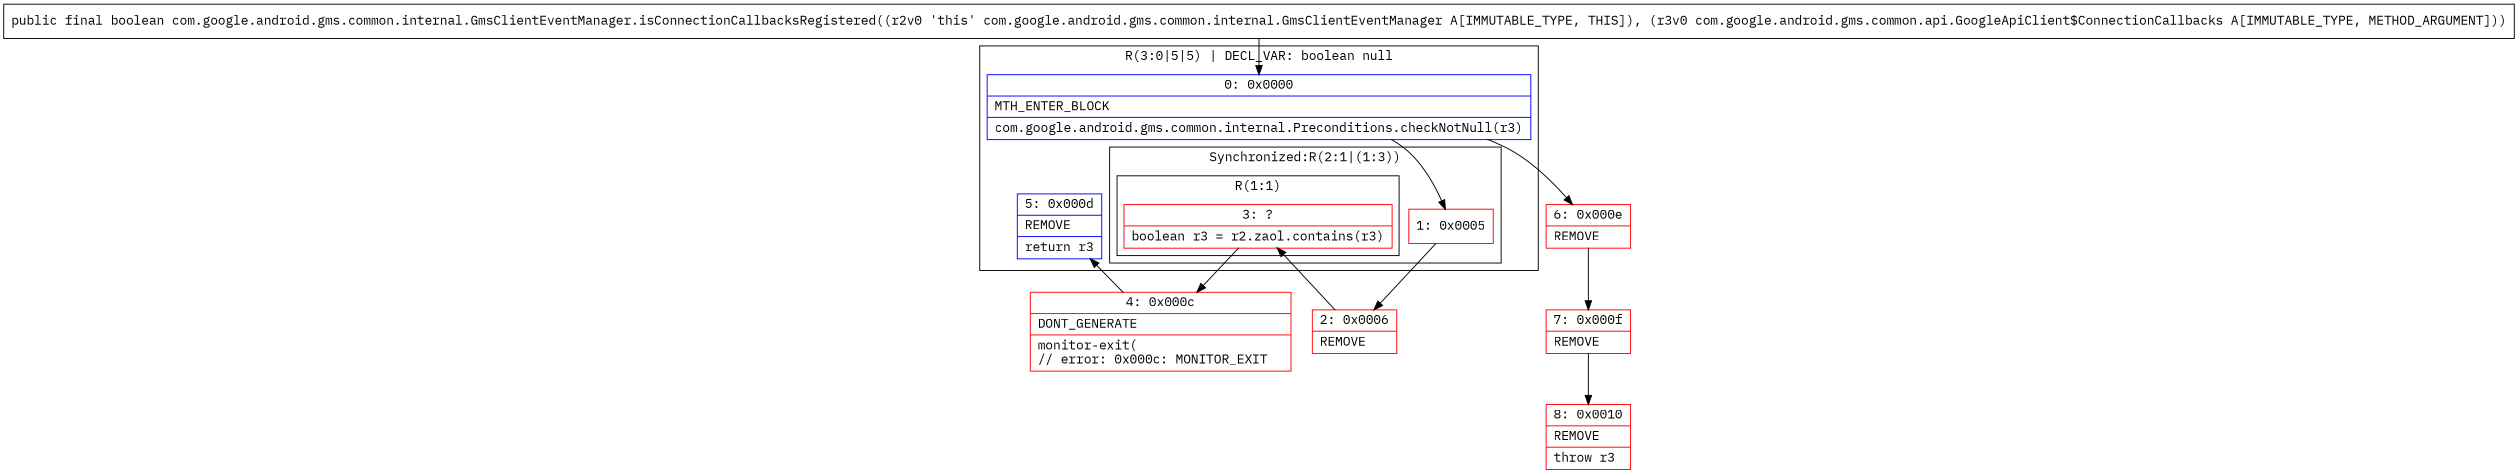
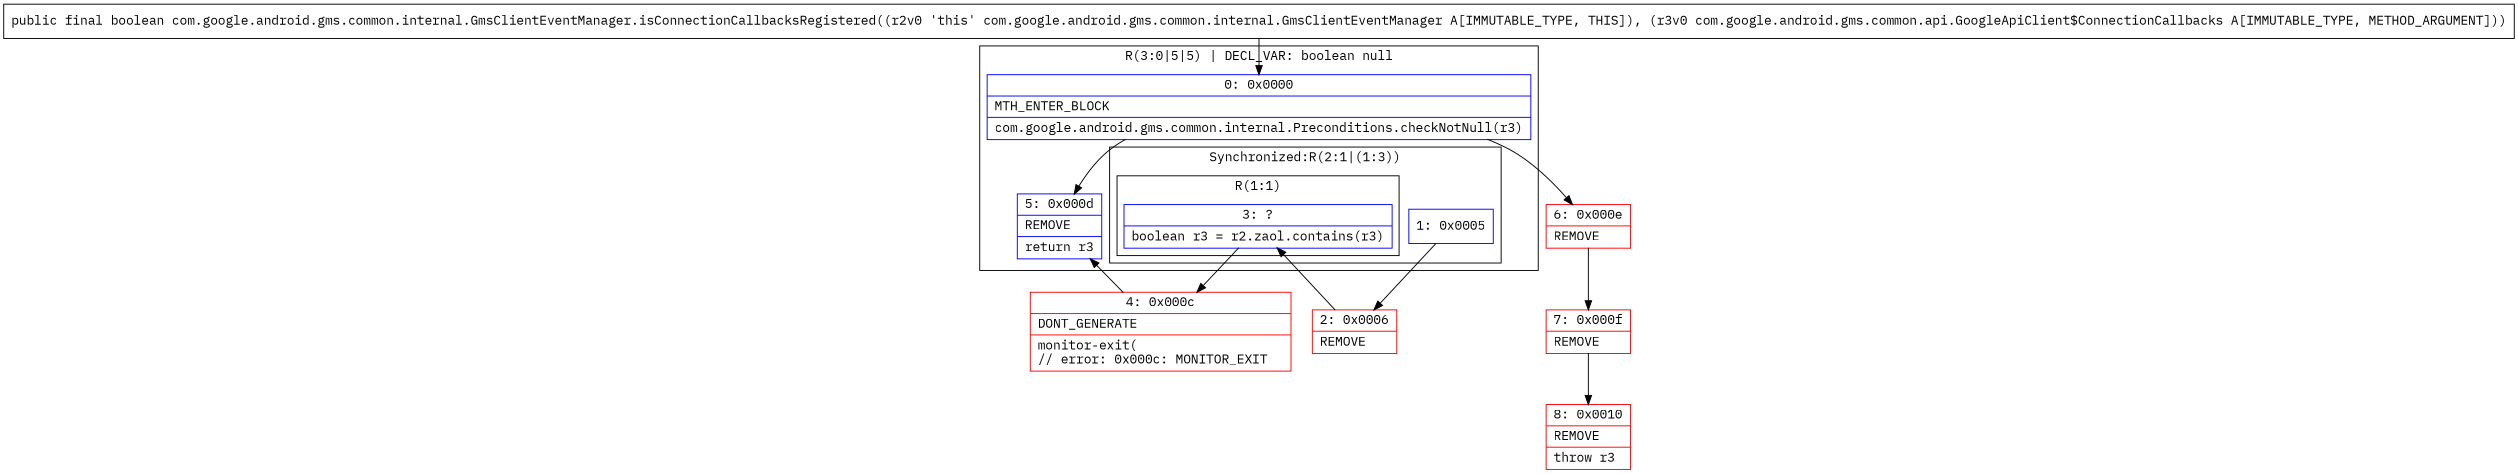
  digraph {
    fontname="IBM Plex Mono"
    node [color=red fontname="IBM Plex Mono" shape=record]
    edge [fontname="IBM Plex Mono"]
-   n1 [label="{3\:\ ?|boolean r3 = r2.zaol.contains(r3)\l}"]
-   n2 [label="{1\:\ 0x0005}"]
+   n1 [color=blue label="{3\:\ ?|boolean r3 = r2.zaol.contains(r3)\l}"]
+   n2 [color=blue label="{1\:\ 0x0005}"]
    n3 [color=blue label="{0\:\ 0x0000|MTH_ENTER_BLOCK\l|com.google.android.gms.common.internal.Preconditions.checkNotNull(r3)\l}"]
    n4 [color=blue label="{5\:\ 0x000d|REMOVE\l|return r3\l}"]
    n5 [label="{4\:\ 0x000c|DONT_GENERATE\l|monitor\-exit(\l\/\/ error: 0x000c: MONITOR_EXIT  \l}"]
    n6 [label="{2\:\ 0x0006|REMOVE\l}"]
    n7 [label="{6\:\ 0x000e|REMOVE\l}"]
    n8 [label="{7\:\ 0x000f|REMOVE\l}"]
    n9 [label="{8\:\ 0x0010|REMOVE\l|throw r3\l}"]
    n10 [label="{public final boolean com.google.android.gms.common.internal.GmsClientEventManager.isConnectionCallbacksRegistered((r2v0 'this' com.google.android.gms.common.internal.GmsClientEventManager A[IMMUTABLE_TYPE, THIS]), (r3v0 com.google.android.gms.common.api.GoogleApiClient$ConnectionCallbacks A[IMMUTABLE_TYPE, METHOD_ARGUMENT])) }" color=""]
    subgraph cluster_1 {
      label="R(3:0|5|5) | DECL_VAR: boolean null\l"
      n3
      n4
      subgraph cluster_2 {
        label="Synchronized:R(2:1|(1:3))"
        n2
        subgraph cluster_3 {
          label="R(1:1)"
          n1
        }
      }
    }
    n1 -> n5
    n2 -> n6
-   n3 -> n2
+   n3 -> n4
    n3 -> n7
    n5 -> n4
    n6 -> n1
    n7 -> n8
    n8 -> n9
    n10 -> n3
  }
